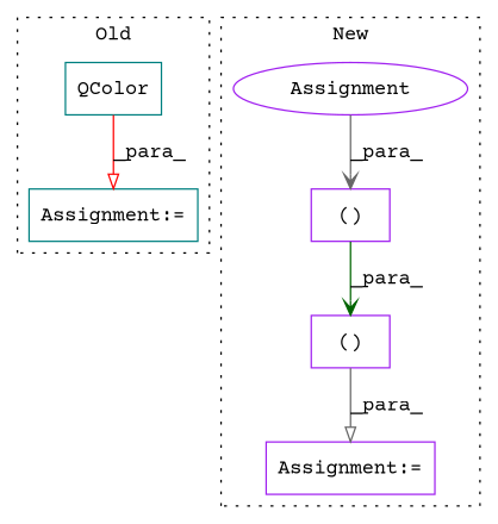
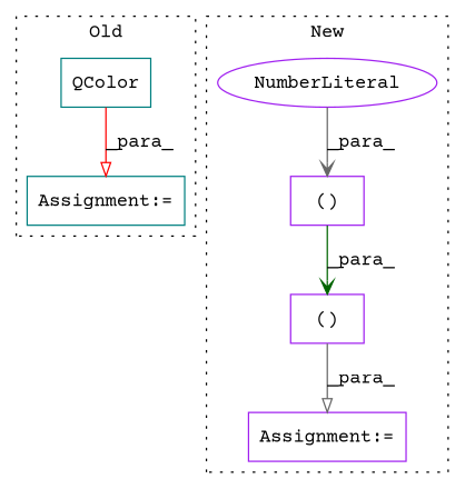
  digraph {
    fontname="Courier Prime"
    node [a=7 shape=box color=purple fontname="Courier Prime"]
    edge [color=gray40 arrowhead=onormal fontname="Courier Prime"]
    n1 [a=32 l="7,1" label=QColor s="22084,22100" color=teal]
    n2 [l=1 label="Assignment:=" s=22057 color=teal]
    n3 [a=106 l=35 label="()" s=18173]
-   n4 [a=34 l=3 label=Assignment s=18189 shape=ellipse]
+   n4 [a=34 l=3 label=NumberLiteral s=18189 shape=ellipse]
    n5 [l="102,3" label="Assignment:=" s="17682,18210"]
    n6 [a=106 l=74 label="()" s=18135]
    subgraph cluster_1 {
      label=Old
      style=dotted
      n1
      n2
    }
    subgraph cluster_2 {
      label=New
      style=dotted
      n3
      n4
      n5
      n6
    }
    n1 -> n2 [label=_para_ color=red]
    n3 -> n6 [label=_para_ color=darkgreen arrowhead=vee]
    n4 -> n3 [label=_para_ arrowhead=vee]
    n6 -> n5 [label=_para_]
  }
